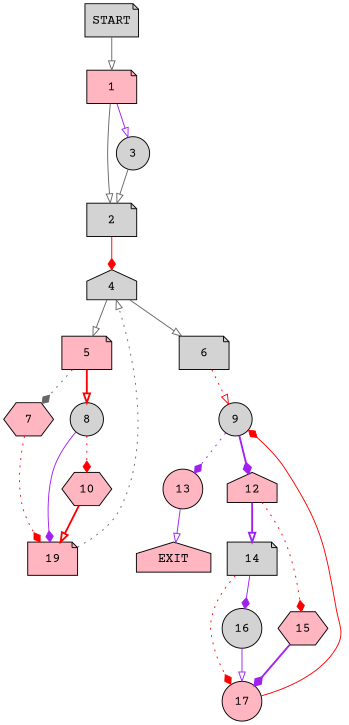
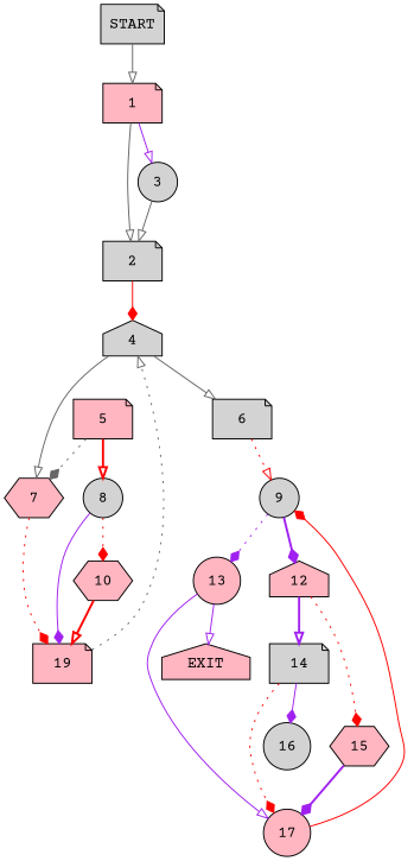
  digraph {
    fontname="Courier Prime"
    node [fillcolor=lightpink fontname="Courier Prime" shape=note style=filled]
    edge [arrowhead=onormal color=purple fontname="Courier Prime" style=solid]
    n1 [fillcolor=lightgrey label=START]
    1
    2 [fillcolor=lightgrey]
    3 [fillcolor=lightgrey shape=circle]
    n5 [label=EXIT shape=house]
    4 [fillcolor=lightgrey shape=house]
    5
    6 [fillcolor=lightgrey]
    7 [shape=hexagon]
    8 [fillcolor=lightgrey shape=circle]
    9 [fillcolor=lightgrey shape=circle]
    n12 [label=19]
    10 [shape=hexagon]
    12 [shape=house]
    13 [shape=circle]
    14 [fillcolor=lightgrey]
    15 [shape=hexagon]
    16 [fillcolor=lightgrey shape=circle]
    17 [shape=circle]
    n1 -> 1 [color=gray40]
    1 -> 2 [color=gray40]
    1 -> 3
    2 -> 4 [arrowhead=diamond color=red]
    3 -> 2 [color=gray40]
-   4 -> 5 [color=gray40]
+   4 -> 7 [color=gray40]
    4 -> 6 [color=gray40]
    5 -> 7 [arrowhead=diamond color=gray40 style=dotted]
    5 -> 8 [color=red style=bold]
    6 -> 9 [color=red style=dotted]
    7 -> n12 [arrowhead=diamond color=red style=dotted]
    8 -> n12 [arrowhead=diamond]
    8 -> 10 [arrowhead=diamond color=red style=dotted]
    9 -> 12 [arrowhead=diamond style=bold]
    9 -> 13 [arrowhead=diamond style=dotted]
    n12 -> 4 [color=gray40 style=dotted]
    10 -> n12 [color=red style=bold]
    12 -> 14 [style=bold]
    12 -> 15 [arrowhead=diamond color=red style=dotted]
    13 -> n5
    14 -> 16 [arrowhead=diamond]
    14 -> 17 [arrowhead=diamond color=red style=dotted]
    15 -> 17 [arrowhead=diamond style=bold]
-   16 -> 17
+   13 -> 17
    17 -> 9 [arrowhead=diamond color=red]
  }
